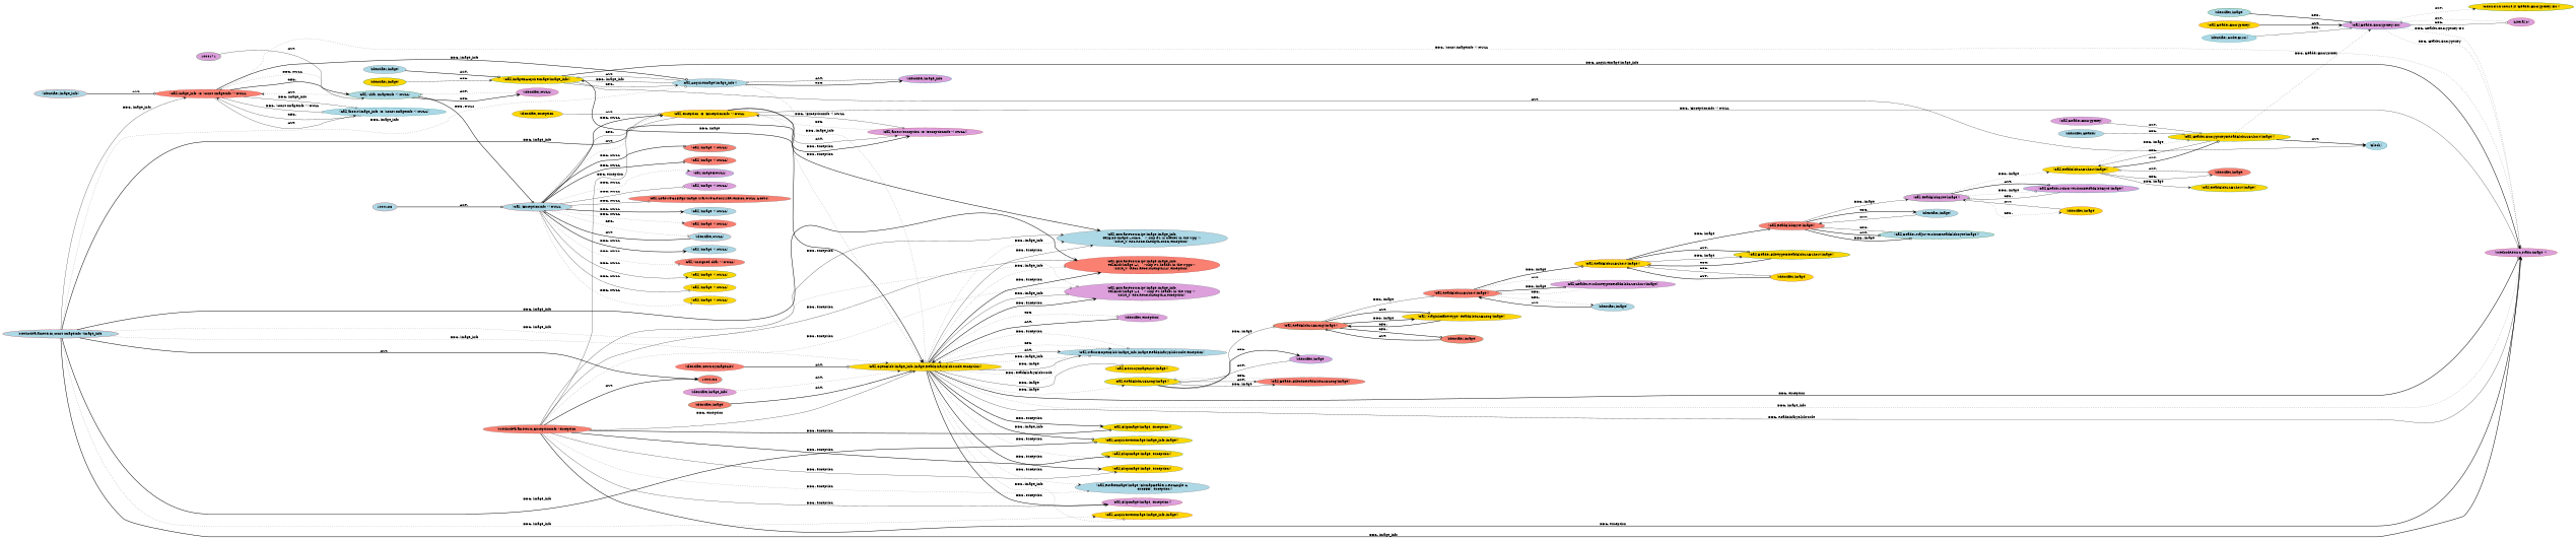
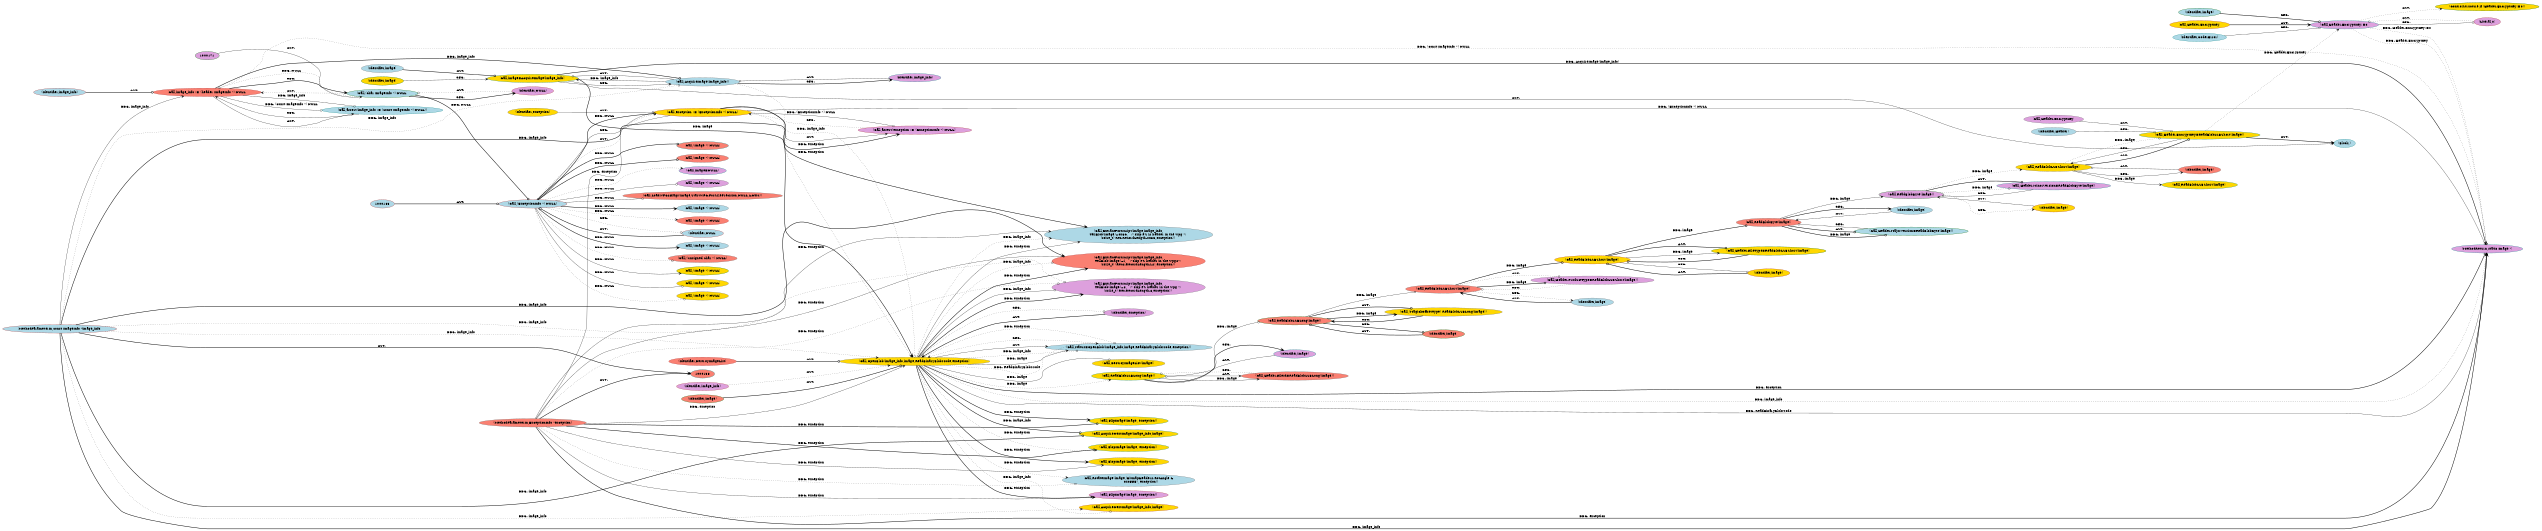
  digraph {
    rankdir=LR
    node [color=gray40 fillcolor=gold style=filled]
    edge [arrowhead=odot style=bold]
    n1 [color=teal fillcolor=plum label="(Call,Header.EncryptKey!=0)"]
    n2 [color=darkgreen label="(ControlStructure,if (Header.EncryptKey!=0))"]
    n3 [color=brown fillcolor=plum label="(Literal,0)"]
-   n4 [color=brown fillcolor=plum label="(MethodReturn,static Image *)"]
+   n4 [color=teal fillcolor=plum label="(MethodReturn,static Image *)"]
    n5 [color=teal label="(Call,Header.EncryptKey=ReadBlobLSBShort(image))"]
    n6 [label="(Call,ReadBlobLSBShort(image))"]
    n7 [color=teal fillcolor=lightblue label="(Block,)"]
    n8 [color=teal label="(Call,ReadBlobLSBShort(image))"]
    n9 [fillcolor=salmon label="(Identifier,image)"]
    n10 [color=darkgreen fillcolor=plum label="(Call,ReadBlobByte(image))"]
    n11 [color=brown label="(Identifier,image)"]
    n12 [color=teal fillcolor=plum label="(Call,Header.MinorVersion=ReadBlobByte(image))"]
    n13 [fillcolor=salmon label="(Call,ReadBlobByte(image))"]
    n14 [color=darkgreen fillcolor=lightblue label="(Call,Header.MajorVersion=ReadBlobByte(image))"]
    n15 [fillcolor=lightblue label="(Identifier,image)"]
    n16 [color=brown label="(Call,ReadBlobLSBShort(image))"]
    n17 [color=brown label="(Identifier,image)"]
    n18 [color=darkgreen label="(Call,Header.FileType=ReadBlobLSBShort(image))"]
    n19 [fillcolor=salmon label="(Call,ReadBlobLSBShort(image))"]
    n20 [fillcolor=lightblue label="(Identifier,image)"]
    n21 [fillcolor=plum label="(Call,Header.ProductType=ReadBlobLSBShort(image))"]
    n22 [color=darkgreen fillcolor=salmon label="(Call,ReadBlobLSBLong(image))"]
    n23 [color=darkgreen fillcolor=salmon label="(Identifier,image)"]
    n24 [label="(Call,(MagickOffsetType) ReadBlobLSBLong(image))"]
    n25 [color=teal label="(Call,ReadBlobLSBLong(image))"]
    n26 [fillcolor=salmon label="(Call,Header.FileId=ReadBlobLSBLong(image))"]
    n27 [color=teal fillcolor=plum label="(Identifier,image)"]
    n28 [label="(Call,OpenBlob(image_info,image,ReadBinaryBlobMode,exception))"]
    n29 [color=brown fillcolor=plum label="(Call,FlipImage(image, exception))"]
    n30 [color=teal label="(Call,AcquireNextImage(image_info,image))"]
    n31 [fillcolor=plum label="(Identifier,exception)"]
    n32 [label="(Call,FlopImage(image, exception))"]
    n33 [fillcolor=lightblue label="(Call,RotateImage(image,(BitmapHeader2.RotAngle &\n                        0x0FFF), exception))"]
    n34 [color=brown label="(Call,AcquireNextImage(image_info,image))"]
    n35 [color=teal label="(Call,FlipImage(image, exception))"]
    n36 [fillcolor=lightblue label="(Call,status=OpenBlob(image_info,image,ReadBinaryBlobMode,exception))"]
    n37 [fillcolor=lightblue label="(Call,ExtractPostscript(image,image_info,\n                  TellBlob(image)+0x3C,   /* skip PS l2 header in the wpg */\n                  (ssize_t) Rec.RecordLength-0x3C,exception))"]
    n38 [color=brown fillcolor=salmon label="(Call,ExtractPostscript(image,image_info,\n                  TellBlob(image)+i,    /*skip PS header in the wpg2*/\n                  (ssize_t) (Rec2.RecordLength-i-2),exception))"]
    n39 [label="(Call,DestroyImageList(image))"]
    n40 [fillcolor=plum label="(Call,ExtractPostscript(image,image_info,\n                  TellBlob(image)+8,   /* skip PS header in the wpg */\n                  (ssize_t) Rec.RecordLength-8,exception))"]
    n41 [color=teal label="(Call,FlopImage(image, exception))"]
    n42 [fillcolor=lightblue label="(Call,AcquireImage(image_info))"]
    n43 [color=teal label="(Call,image=AcquireImage(image_info))"]
    n44 [color=teal fillcolor=plum label="(Identifier,image_info)"]
-   n45 [color=brown fillcolor=salmon label="(Call,image_info != (const ImageInfo *) NULL)"]
+   n45 [color=brown fillcolor=salmon label="(Call,image_info != (header ImageInfo *) NULL)"]
    n46 [color=darkgreen fillcolor=lightblue label="(Call,(char ImageInfo *) NULL)"]
    n47 [color=teal fillcolor=lightblue label="(Call,assert(image_info != (const ImageInfo *) NULL))"]
    n48 [color=brown fillcolor=lightblue label="(Call,(ExceptionInfo *) NULL)"]
    n49 [color=brown fillcolor=plum label="(Identifier,NULL)"]
    n50 [color=brown fillcolor=lightblue label="(MethodParameterIn,const ImageInfo *image_info)"]
    1000138 [color=teal fillcolor=salmon]
    n52 [color=brown label="(Call,exception != (ExceptionInfo *) NULL)"]
    n53 [label="(Call,(Image *) NULL)"]
    n54 [color=teal fillcolor=salmon label="(Call,(Image *) NULL)"]
    n55 [fillcolor=salmon label="(Call,(Image *) NULL)"]
    n56 [color=teal fillcolor=plum label="(Call,image=NULL)"]
    n57 [fillcolor=plum label="(Call,(Image *) NULL)"]
    n58 [fillcolor=salmon label="(Call,LoadWPG2Flags(image,StartWPG.PosSizePrecision,NULL,&CTM))"]
    n59 [fillcolor=lightblue label="(Call,(Image *) NULL)"]
    n60 [color=brown fillcolor=salmon label="(Call,(Image *) NULL)"]
    n61 [color=brown fillcolor=lightblue label="(Identifier,NULL)"]
    n62 [fillcolor=lightblue label="(Call,(Image *) NULL)"]
    n63 [fillcolor=salmon label="(Call,(unsigned char *) NULL)"]
    n64 [color=darkgreen label="(Call,(Image *) NULL)"]
    n65 [label="(Call,(Image *) NULL)"]
    n66 [color=brown fillcolor=plum label="(Call,assert(exception != (ExceptionInfo *) NULL))"]
    n67 [fillcolor=salmon label="(MethodParameterIn,ExceptionInfo *exception)"]
    n68 [fillcolor=plum label="(Call,Header.EncryptKey)"]
    n69 [color=darkgreen label="(Identifier,image)"]
    n70 [color=brown fillcolor=salmon label="(Identifier,DestroyImageList)"]
    n71 [color=brown fillcolor=plum label="(Identifier,image_info)"]
    n72 [label="(Identifier,exception)"]
    n73 [fillcolor=lightblue label="(Identifier,Header)"]
    n74 [color=darkgreen fillcolor=salmon label="(Identifier,image)"]
    n75 [fillcolor=lightblue label="(Identifier,image)"]
    n76 [color=brown fillcolor=lightblue label="(Identifier,image_info)"]
    n77 [color=brown label="(Call,Header.EncryptKey)"]
    n78 [color=teal fillcolor=lightblue label="(Identifier,CoderError)"]
    n79 [color=darkgreen fillcolor=lightblue label="(Identifier,image)"]
    1000171 [color=darkgreen fillcolor=plum]
    1000183 [color=brown fillcolor=lightblue]
    n1 -> n2 [arrowhead=vee label="AST: " style=dotted]
    n1 -> n3 [label="CFG: " style=solid]
    n1 -> n4 [label="DDG: Header.EncryptKey!=0" style=dotted]
    n1 -> n4 [label="DDG: Header.EncryptKey" style=dotted]
    n3 -> n1 [label="AST: " style=dotted]
    n5 -> n1 [arrowhead=vee label="DDG: Header.EncryptKey" style=dotted]
    n5 -> n6 [arrowhead=vee label="CFG: " style=solid]
    n5 -> n7 [arrowhead=vee label="AST: "]
    n6 -> n5 [label="AST: "]
    n6 -> n5 [label="DDG: image" style=dotted]
    n6 -> n8 [arrowhead=vee label="DDG: image" style=solid]
    n6 -> n9 [arrowhead=vee label="CFG: " style=solid]
    n9 -> n6 [label="AST: " style=solid]
    n10 -> n6 [arrowhead=vee label="DDG: image" style=dotted]
    n10 -> n11 [arrowhead=vee label="CFG: " style=dotted]
    n10 -> n12 [label="AST: "]
    n10 -> n12 [label="DDG: image" style=dotted]
    n11 -> n10 [arrowhead=vee label="AST: " style=solid]
    n12 -> n10 [label="CFG: " style=solid]
    n13 -> n10 [arrowhead=vee label="DDG: image" style=solid]
    n13 -> n14 [label="AST: "]
    n13 -> n14 [label="DDG: image"]
    n13 -> n15 [arrowhead=vee label="CFG: "]
    n14 -> n13 [label="CFG: " style=solid]
    n15 -> n13 [arrowhead=vee label="AST: " style=solid]
    n16 -> n13 [label="DDG: image"]
    n16 -> n17 [label="CFG: " style=solid]
    n16 -> n18 [label="AST: "]
    n16 -> n18 [arrowhead=vee label="DDG: image" style=solid]
    n17 -> n16 [label="AST: "]
    n18 -> n16 [label="CFG: "]
    n19 -> n16 [label="DDG: image"]
    n19 -> n20 [arrowhead=vee label="CFG: " style=dotted]
    n19 -> n21 [label="AST: " style=dotted]
    n19 -> n21 [label="DDG: image"]
    n20 -> n19 [arrowhead=vee label="AST: "]
    n21 -> n19 [label="CFG: " style=dotted]
    n22 -> n19 [label="DDG: image" style=solid]
    n22 -> n23 [label="CFG: "]
    n22 -> n24 [label="AST: "]
    n22 -> n24 [arrowhead=vee label="DDG: image"]
    n23 -> n22 [label="AST: "]
    n24 -> n22 [arrowhead=vee label="CFG: "]
    n25 -> n22 [label="DDG: image" style=solid]
    n25 -> n26 [arrowhead=vee label="AST: " style=solid]
    n25 -> n26 [arrowhead=vee label="DDG: image" style=solid]
    n25 -> n27 [arrowhead=vee label="CFG: "]
    n26 -> n25 [label="CFG: " style=dotted]
    n27 -> n25 [label="AST: " style=solid]
    n28 -> n4 [label="DDG: exception"]
    n28 -> n4 [arrowhead=vee label="DDG: image_info" style=dotted]
    n28 -> n4 [arrowhead=vee label="DDG: ReadBinaryBlobMode" style=solid]
    n28 -> n25 [arrowhead=vee label="DDG: image" style=dotted]
    n28 -> n29 [arrowhead=vee label="DDG: exception"]
    n28 -> n30 [label="DDG: image_info"]
    n28 -> n31 [label="CFG: " style=dotted]
    n28 -> n32 [arrowhead=vee label="DDG: exception"]
    n28 -> n33 [arrowhead=vee label="DDG: exception" style=dotted]
    n28 -> n34 [label="DDG: image_info" style=dotted]
    n28 -> n35 [arrowhead=vee label="DDG: exception"]
    n28 -> n36 [arrowhead=vee label="AST: " style=solid]
    n28 -> n36 [label="DDG: image_info" style=dotted]
    n28 -> n36 [arrowhead=vee label="DDG: image" style=solid]
    n28 -> n36 [arrowhead=vee label="DDG: ReadBinaryBlobMode" style=dotted]
    n28 -> n36 [label="DDG: exception" style=dotted]
    n28 -> n37 [arrowhead=vee label="DDG: image_info" style=dotted]
    n28 -> n37 [arrowhead=vee label="DDG: exception" style=solid]
    n28 -> n38 [label="DDG: image_info" style=dotted]
    n28 -> n38 [arrowhead=vee label="DDG: exception"]
    n28 -> n39 [label="DDG: image" style=solid]
    n28 -> n40 [label="DDG: image_info" style=solid]
    n28 -> n40 [arrowhead=vee label="DDG: exception"]
    n28 -> n41 [arrowhead=vee label="DDG: exception" style=dotted]
    n31 -> n28 [arrowhead=vee label="AST: "]
    n36 -> n28 [arrowhead=vee label="CFG: " style=dotted]
    n42 -> n28 [label="DDG: image_info" style=dotted]
    n42 -> n43 [label="AST: " style=solid]
    n42 -> n43 [arrowhead=vee label="DDG: image_info" style=solid]
    n42 -> n44 [arrowhead=vee label="CFG: "]
    n43 -> n4 [arrowhead=vee label="DDG: AcquireImage(image_info)"]
    n43 -> n7 [arrowhead=vee label="AST: " style=solid]
    n43 -> n28 [arrowhead=vee label="DDG: image"]
    n43 -> n42 [arrowhead=vee label="CFG: " style=solid]
    n44 -> n42 [label="AST: " style=solid]
    n45 -> n4 [label="DDG: (const ImageInfo *) NULL" style=dotted]
    n45 -> n42 [label="DDG: image_info"]
    n45 -> n46 [arrowhead=vee label="CFG: "]
    n45 -> n47 [arrowhead=vee label="AST: " style=solid]
    n45 -> n47 [label="DDG: image_info" style=solid]
    n45 -> n47 [label="DDG: (const ImageInfo *) NULL" style=solid]
    n46 -> n45 [arrowhead=vee label="AST: " style=dotted]
    n46 -> n45 [label="DDG: NULL" style=dotted]
    n46 -> n48 [label="DDG: NULL"]
    n46 -> n49 [arrowhead=vee label="CFG: "]
    n47 -> n45 [arrowhead=vee label="CFG: " style=solid]
    n48 -> n52 [arrowhead=vee label="AST: " style=dotted]
    n48 -> n52 [label="DDG: NULL"]
    n48 -> n53 [label="DDG: NULL" style=dotted]
    n48 -> n54 [label="DDG: NULL"]
    n48 -> n55 [label="DDG: NULL"]
    n48 -> n56 [arrowhead=vee label="DDG: NULL" style=dotted]
    n48 -> n57 [label="DDG: NULL" style=solid]
    n48 -> n58 [label="DDG: NULL" style=solid]
    n48 -> n59 [arrowhead=vee label="DDG: NULL"]
    n48 -> n60 [arrowhead=vee label="DDG: NULL" style=dotted]
    n48 -> n61 [label="CFG: " style=dotted]
    n48 -> n62 [arrowhead=vee label="DDG: NULL"]
    n48 -> n63 [label="DDG: NULL" style=dotted]
    n48 -> n64 [arrowhead=vee label="DDG: NULL" style=solid]
    n48 -> n65 [label="DDG: NULL" style=solid]
    n49 -> n46 [label="AST: " style=dotted]
    n50 -> n4 [arrowhead=vee label="DDG: image_info"]
    n50 -> n28 [arrowhead=vee label="DDG: image_info" style=dotted]
    n50 -> n30 [label="DDG: image_info"]
    n50 -> n34 [arrowhead=vee label="DDG: image_info" style=dotted]
    n50 -> n37 [arrowhead=vee label="DDG: image_info"]
    n50 -> n38 [arrowhead=vee label="DDG: image_info"]
    n50 -> n40 [label="DDG: image_info" style=dotted]
    n50 -> n42 [label="DDG: image_info" style=dotted]
    n50 -> n45 [arrowhead=vee label="DDG: image_info" style=solid]
    n50 -> 1000138 [arrowhead=vee label="AST: "]
    n52 -> n4 [label="DDG: (ExceptionInfo *) NULL" style=solid]
    n52 -> n28 [arrowhead=vee label="DDG: exception" style=dotted]
    n52 -> n48 [label="CFG: " style=solid]
    n52 -> n66 [arrowhead=vee label="AST: " style=solid]
    n52 -> n66 [arrowhead=vee label="DDG: exception"]
    n52 -> n66 [label="DDG: (ExceptionInfo *) NULL" style=solid]
    n61 -> n48 [label="AST: "]
    n66 -> n52 [arrowhead=vee label="CFG: " style=dotted]
    n67 -> n4 [arrowhead=vee label="DDG: exception"]
    n67 -> n28 [arrowhead=vee label="DDG: exception" style=solid]
    n67 -> n29 [arrowhead=vee label="DDG: exception" style=solid]
    n67 -> n32 [arrowhead=vee label="DDG: exception" style=solid]
    n67 -> n33 [label="DDG: exception" style=dotted]
    n67 -> n35 [label="DDG: exception"]
    n67 -> n37 [arrowhead=vee label="DDG: exception" style=solid]
    n67 -> n38 [label="DDG: exception" style=solid]
    n67 -> n40 [label="DDG: exception" style=dotted]
    n67 -> n41 [label="DDG: exception"]
    n67 -> 1000138 [label="AST: "]
    n67 -> n52 [label="DDG: exception" style=solid]
    n68 -> n5 [label="AST: " style=solid]
    n69 -> n43 [arrowhead=vee label="CFG: " style=solid]
    n70 -> n28 [label="AST: "]
    n71 -> n28 [arrowhead=vee label="AST: " style=dotted]
    n72 -> n52 [label="AST: " style=solid]
    n73 -> n5 [label="CFG: " style=solid]
    n74 -> n28 [label="AST: "]
    n75 -> n43 [label="AST: "]
    n76 -> n45 [label="AST: "]
    n77 -> n1 [arrowhead=vee label="AST: "]
    n78 -> n1 [label="CFG: " style=solid]
    n79 -> n1 [label="CFG: "]
    1000171 -> n46 [arrowhead=vee label="AST: " style=solid]
    1000183 -> n48 [label="AST: "]
  }
